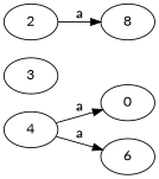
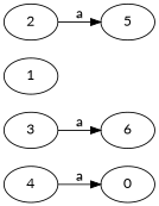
  strict digraph {
    fontname=Lato
    rankdir=LR
    node [fontname=Lato]
    edge [fontname=Lato]
    4
    0
    6
    3
+   1
    2
-   5 [label=8]
+   5
    4 -> 0 [label=a]
-   4 -> 6 [label=a]
+   3 -> 6 [label=a]
    2 -> 5 [label=a]
  }
